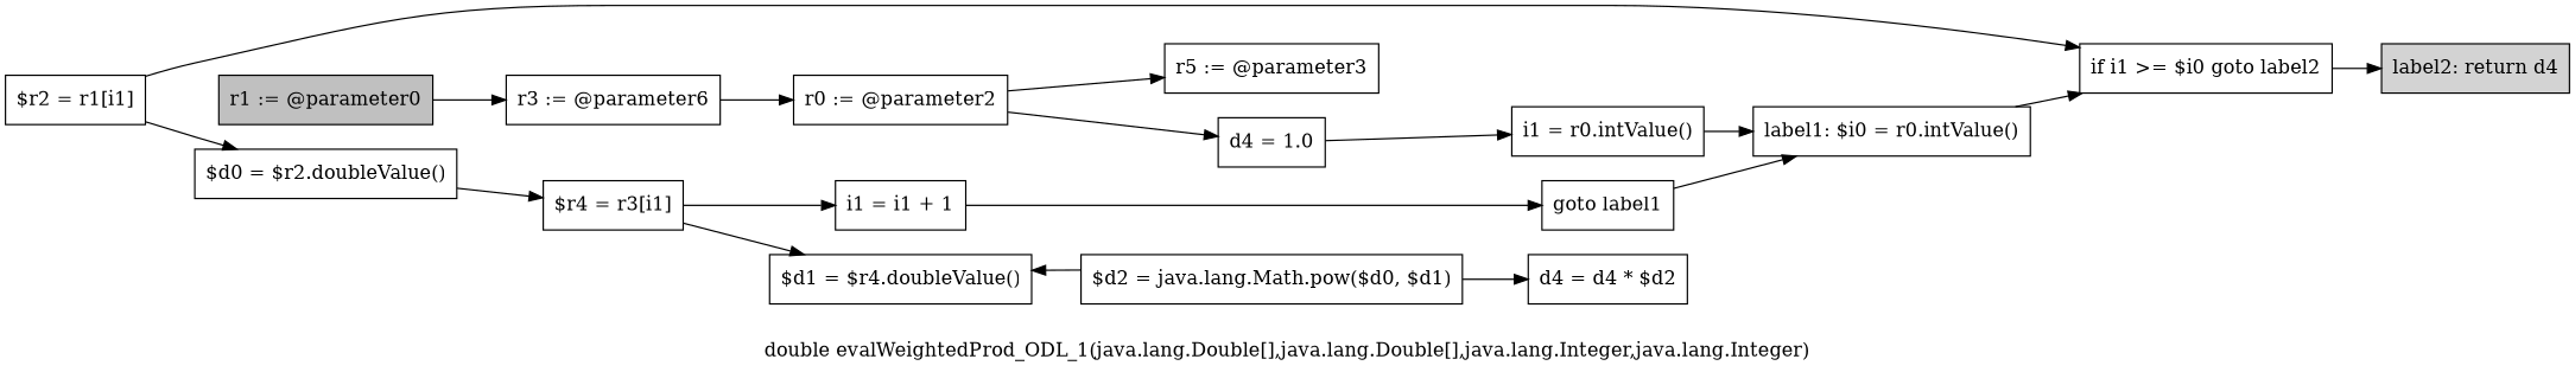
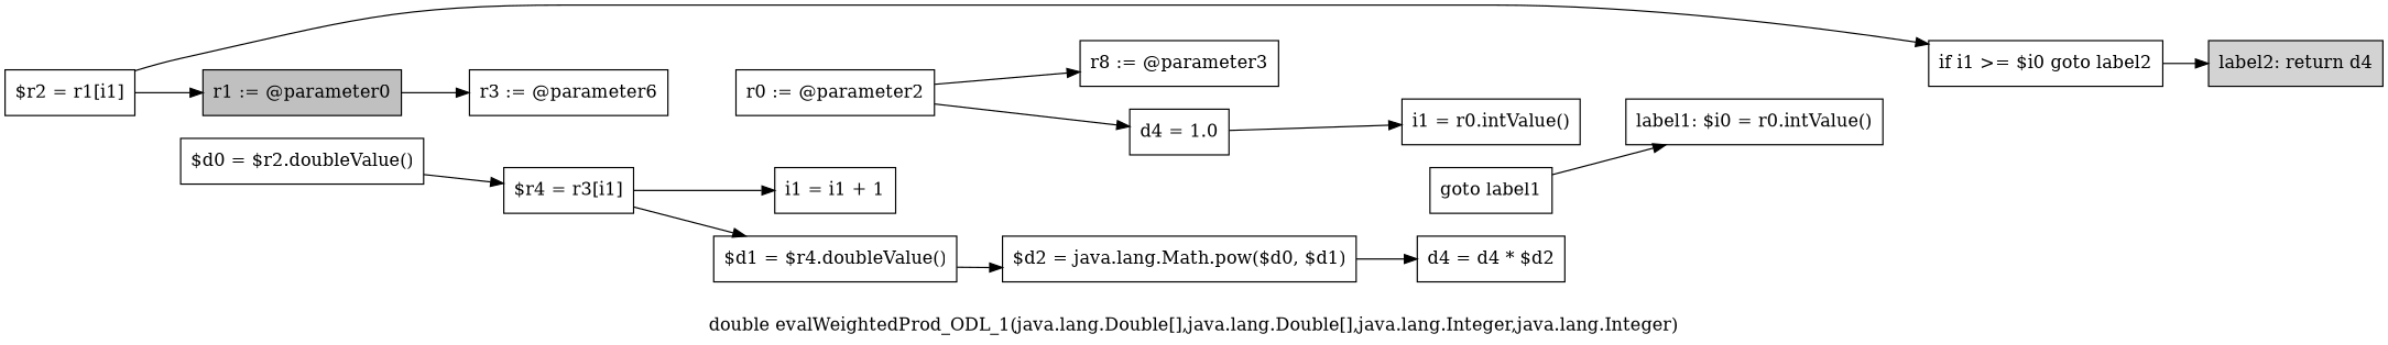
  digraph {
    label="double evalWeightedProd_ODL_1(java.lang.Double[],java.lang.Double[],java.lang.Integer,java.lang.Integer)"
    rankdir=LR
    node [shape=box]
    n1 [fillcolor=gray label="r1 := @parameter0" style=filled]
    n2 [label="r3 := @parameter6"]
    n3 [label="r0 := @parameter2"]
-   n4 [label="r5 := @parameter3"]
+   n4 [label="r8 := @parameter3"]
    n5 [label="d4 = 1.0"]
    n6 [label="i1 = r0.intValue()"]
    n7 [label="label1: $i0 = r0.intValue()"]
    n8 [label="if i1 >= $i0 goto label2"]
    n9 [fillcolor=lightgray label="label2: return d4" style=filled]
    n10 [label="$r2 = r1[i1]"]
    n11 [label="$d0 = $r2.doubleValue()"]
    n12 [label="$r4 = r3[i1]"]
    n13 [label="$d1 = $r4.doubleValue()"]
    n14 [label="i1 = i1 + 1"]
    n15 [label="$d2 = java.lang.Math.pow($d0, $d1)"]
    n16 [label="d4 = d4 * $d2"]
    n17 [label="goto label1"]
    n1 -> n2
-   n2 -> n3
    n3 -> n4
    n3 -> n5
    n5 -> n6
-   n6 -> n7
-   n7 -> n8
    n8 -> n9
    n10 -> n8
-   n10 -> n11
+   n10 -> n1
    n11 -> n12
    n12 -> n13
    n12 -> n14
-   n15 -> n13
-   n14 -> n17
+   n13 -> n15
    n15 -> n16
    n17 -> n7
  }
